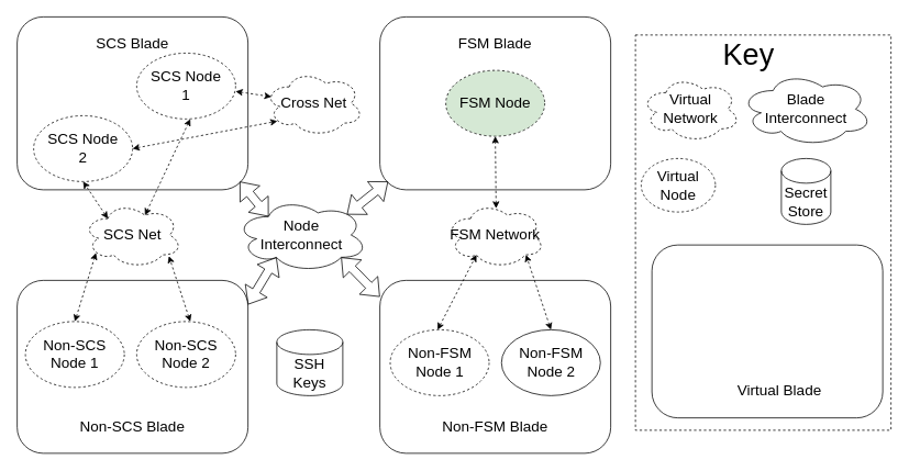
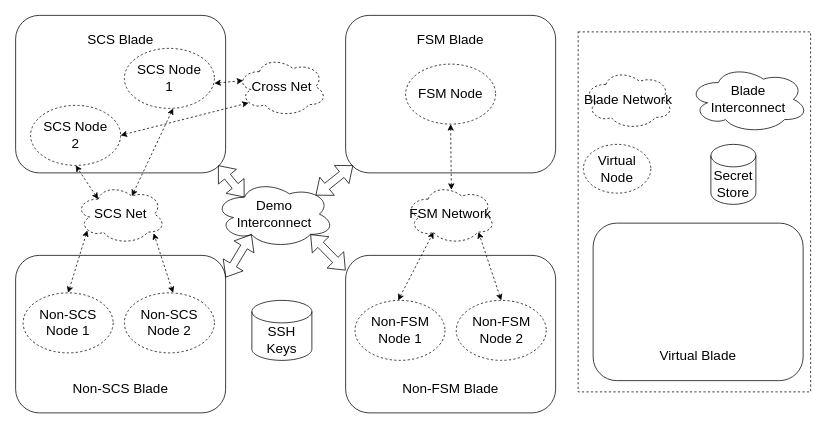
  <mxCell id="0" />
  <mxCell id="1" parent="0" />
  <mxCell id="2" value="" style="rounded=0;whiteSpace=wrap;html=1;dashed=1;fontSize=18;strokeWidth=1;fillColor=none;" vertex="1" parent="1"><mxGeometry x="770" y="42" width="310" height="480" as="geometry" /></mxCell>
  <mxCell id="3" value="" style="rounded=1;whiteSpace=wrap;html=1;" vertex="1" parent="1"><mxGeometry x="20" y="20" width="280" height="210" as="geometry" /></mxCell>
  <mxCell id="4" value="" style="rounded=1;whiteSpace=wrap;html=1;" vertex="1" parent="1"><mxGeometry x="460" y="20" width="280" height="210" as="geometry" /></mxCell>
  <mxCell id="5" value="" style="rounded=1;whiteSpace=wrap;html=1;" vertex="1" parent="1"><mxGeometry x="20" y="340" width="280" height="210" as="geometry" /></mxCell>
  <mxCell id="6" value="" style="rounded=1;whiteSpace=wrap;html=1;" vertex="1" parent="1"><mxGeometry x="460" y="340" width="280" height="210" as="geometry" /></mxCell>
- <mxCell id="7" value="Node&lt;br&gt;Interconnect" style="ellipse;shape=cloud;whiteSpace=wrap;html=1;fontSize=18;" vertex="1" parent="1"><mxGeometry x="285" y="240" width="160" height="90" as="geometry" /></mxCell>
+ <mxCell id="7" value="Demo&lt;br&gt;Interconnect" style="ellipse;shape=cloud;whiteSpace=wrap;html=1;fontSize=18;" vertex="1" parent="1"><mxGeometry x="285" y="240" width="160" height="90" as="geometry" /></mxCell>
  <mxCell id="8" value="" style="shape=flexArrow;endArrow=classic;startArrow=classic;html=1;rounded=0;fontSize=18;entryX=0.31;entryY=0.8;entryDx=0;entryDy=0;entryPerimeter=0;exitX=1;exitY=0.14;exitDx=0;exitDy=0;exitPerimeter=0;" edge="1" parent="1" source="5" target="7"><mxGeometry width="100" height="100" relative="1" as="geometry"><mxPoint x="290" y="350" as="sourcePoint" /><mxPoint x="390" y="250" as="targetPoint" /></mxGeometry></mxCell>
  <mxCell id="9" value="" style="shape=flexArrow;endArrow=classic;startArrow=classic;html=1;rounded=0;fontSize=18;entryX=0.8;entryY=0.8;entryDx=0;entryDy=0;entryPerimeter=0;" edge="1" parent="1" target="7"><mxGeometry width="100" height="100" relative="1" as="geometry"><mxPoint x="460" y="360" as="sourcePoint" /><mxPoint x="560" y="260" as="targetPoint" /></mxGeometry></mxCell>
  <mxCell id="10" value="" style="shape=flexArrow;endArrow=classic;startArrow=classic;html=1;rounded=0;fontSize=18;entryX=0.25;entryY=0.25;entryDx=0;entryDy=0;entryPerimeter=0;" edge="1" parent="1" target="7"><mxGeometry width="100" height="100" relative="1" as="geometry"><mxPoint x="290" y="220" as="sourcePoint" /><mxPoint x="390" y="120" as="targetPoint" /></mxGeometry></mxCell>
  <mxCell id="11" value="" style="shape=flexArrow;endArrow=classic;startArrow=classic;html=1;rounded=0;fontSize=18;" edge="1" parent="1"><mxGeometry width="100" height="100" relative="1" as="geometry"><mxPoint x="420" y="260" as="sourcePoint" /><mxPoint x="470" y="220" as="targetPoint" /></mxGeometry></mxCell>
  <mxCell id="12" value="SCS Blade" style="rounded=1;whiteSpace=wrap;html=1;fontSize=18;strokeWidth=0;strokeColor=none;fillColor=none;" vertex="1" parent="1"><mxGeometry x="40" y="22" width="240" height="60" as="geometry" /></mxCell>
  <mxCell id="13" value="FSM Blade" style="rounded=1;whiteSpace=wrap;html=1;fontSize=18;strokeWidth=0;strokeColor=none;fillColor=none;" vertex="1" parent="1"><mxGeometry x="480" y="22" width="240" height="60" as="geometry" /></mxCell>
  <mxCell id="14" value="Non-SCS Blade" style="rounded=1;whiteSpace=wrap;html=1;fontSize=18;strokeWidth=0;strokeColor=none;fillColor=none;" vertex="1" parent="1"><mxGeometry x="40" y="488" width="240" height="60" as="geometry" /></mxCell>
  <mxCell id="15" value="Non-FSM Blade" style="rounded=1;whiteSpace=wrap;html=1;fontSize=18;strokeWidth=0;strokeColor=none;fillColor=none;" vertex="1" parent="1"><mxGeometry x="480" y="488" width="240" height="60" as="geometry" /></mxCell>
  <mxCell id="16" value="SCS Net" style="ellipse;shape=cloud;whiteSpace=wrap;html=1;fontSize=18;strokeWidth=1;dashed=1;" vertex="1" parent="1"><mxGeometry x="100" y="245" width="120" height="80" as="geometry" /></mxCell>
  <mxCell id="17" value="FSM Network" style="ellipse;shape=cloud;whiteSpace=wrap;html=1;fontSize=18;strokeWidth=1;dashed=1;" vertex="1" parent="1"><mxGeometry x="540" y="245" width="120" height="80" as="geometry" /></mxCell>
- <mxCell id="18" value="Cross Net" style="ellipse;shape=cloud;whiteSpace=wrap;html=1;fontSize=18;strokeWidth=1;dashed=1;" vertex="1" parent="1"><mxGeometry x="320" y="85" width="120" height="80" as="geometry" /></mxCell>
+ <mxCell id="18" value="Cross Net" style="ellipse;shape=cloud;whiteSpace=wrap;html=1;fontSize=18;strokeWidth=1;dashed=1;" vertex="1" parent="1"><mxGeometry x="315" y="75" width="120" height="80" as="geometry" /></mxCell>
  <mxCell id="19" value="SCS Node&lt;br&gt;2" style="ellipse;whiteSpace=wrap;html=1;dashed=1;fontSize=18;strokeWidth=1;" vertex="1" parent="1"><mxGeometry x="40" y="140" width="120" height="80" as="geometry" /></mxCell>
  <mxCell id="20" value="SCS Node&lt;br&gt;1" style="ellipse;whiteSpace=wrap;html=1;dashed=1;fontSize=18;strokeWidth=1;" vertex="1" parent="1"><mxGeometry x="165" y="64" width="120" height="80" as="geometry" /></mxCell>
  <mxCell id="21" value="Non-SCS Node 1" style="ellipse;whiteSpace=wrap;html=1;dashed=1;fontSize=18;strokeWidth=1;" vertex="1" parent="1"><mxGeometry x="30" y="390" width="120" height="80" as="geometry" /></mxCell>
  <mxCell id="22" value="Non-SCS Node 2" style="ellipse;whiteSpace=wrap;html=1;dashed=1;fontSize=18;strokeWidth=1;" vertex="1" parent="1"><mxGeometry x="165" y="390" width="120" height="80" as="geometry" /></mxCell>
  <mxCell id="23" value="Non-FSM Node 1" style="ellipse;whiteSpace=wrap;html=1;dashed=1;fontSize=18;strokeWidth=1;" vertex="1" parent="1"><mxGeometry x="472.5" y="400" width="120" height="80" as="geometry" /></mxCell>
- <mxCell id="24" value="Non-FSM Node 2" style="ellipse;whiteSpace=wrap;html=1;dashed=0;fontSize=18;strokeWidth=1;" vertex="1" parent="1"><mxGeometry x="607.5" y="400" width="120" height="80" as="geometry" /></mxCell>
- <mxCell id="25" value="FSM Node" style="ellipse;whiteSpace=wrap;html=1;dashed=1;fontSize=18;strokeWidth=1;fillColor=#d5e8d4;" vertex="1" parent="1"><mxGeometry x="540" y="85" width="120" height="80" as="geometry" /></mxCell>
+ <mxCell id="24" value="Non-FSM Node 2" style="ellipse;whiteSpace=wrap;html=1;dashed=1;fontSize=18;strokeWidth=1;" vertex="1" parent="1"><mxGeometry x="607.5" y="400" width="120" height="80" as="geometry" /></mxCell>
+ <mxCell id="25" value="FSM Node" style="ellipse;whiteSpace=wrap;html=1;dashed=1;fontSize=18;strokeWidth=1;" vertex="1" parent="1"><mxGeometry x="540" y="85" width="120" height="80" as="geometry" /></mxCell>
  <mxCell id="26" value="" style="endArrow=classic;startArrow=classic;html=1;rounded=0;fontSize=18;entryX=0.13;entryY=0.77;entryDx=0;entryDy=0;entryPerimeter=0;dashed=1;" edge="1" parent="1" target="16"><mxGeometry width="50" height="50" relative="1" as="geometry"><mxPoint x="90" y="390" as="sourcePoint" /><mxPoint x="140" y="340" as="targetPoint" /></mxGeometry></mxCell>
  <mxCell id="27" value="" style="endArrow=classic;startArrow=classic;html=1;rounded=0;fontSize=18;entryX=0.867;entryY=0.819;entryDx=0;entryDy=0;entryPerimeter=0;dashed=1;" edge="1" parent="1" target="16"><mxGeometry width="50" height="50" relative="1" as="geometry"><mxPoint x="230" y="390" as="sourcePoint" /><mxPoint x="255.6" y="306.6" as="targetPoint" /></mxGeometry></mxCell>
  <mxCell id="28" value="" style="endArrow=classic;startArrow=classic;html=1;rounded=0;fontSize=18;entryX=0.867;entryY=0.819;entryDx=0;entryDy=0;entryPerimeter=0;exitX=0.25;exitY=0.25;exitDx=0;exitDy=0;exitPerimeter=0;dashed=1;" edge="1" parent="1" source="16"><mxGeometry width="50" height="50" relative="1" as="geometry"><mxPoint x="125.96" y="299.48" as="sourcePoint" /><mxPoint x="100" y="220" as="targetPoint" /></mxGeometry></mxCell>
  <mxCell id="29" value="" style="endArrow=classic;startArrow=classic;html=1;rounded=0;fontSize=18;entryX=0.867;entryY=0.819;entryDx=0;entryDy=0;entryPerimeter=0;exitX=0.625;exitY=0.2;exitDx=0;exitDy=0;exitPerimeter=0;dashed=1;" edge="1" parent="1" source="16"><mxGeometry width="50" height="50" relative="1" as="geometry"><mxPoint x="260" y="189" as="sourcePoint" /><mxPoint x="230" y="144" as="targetPoint" /></mxGeometry></mxCell>
  <mxCell id="30" value="" style="endArrow=classic;startArrow=classic;html=1;rounded=0;fontSize=18;entryX=0.07;entryY=0.4;entryDx=0;entryDy=0;entryPerimeter=0;exitX=0.625;exitY=0.2;exitDx=0;exitDy=0;exitPerimeter=0;dashed=1;" edge="1" parent="1" target="18"><mxGeometry width="50" height="50" relative="1" as="geometry"><mxPoint x="285" y="110.5" as="sourcePoint" /><mxPoint x="340" y="-6.5" as="targetPoint" /></mxGeometry></mxCell>
  <mxCell id="31" value="" style="endArrow=classic;startArrow=classic;html=1;rounded=0;fontSize=18;entryX=0.31;entryY=0.8;entryDx=0;entryDy=0;entryPerimeter=0;dashed=1;" edge="1" parent="1" target="17"><mxGeometry width="50" height="50" relative="1" as="geometry"><mxPoint x="530" y="400" as="sourcePoint" /><mxPoint x="580" y="350" as="targetPoint" /></mxGeometry></mxCell>
  <mxCell id="32" value="" style="endArrow=classic;startArrow=classic;html=1;rounded=0;fontSize=18;entryX=0.31;entryY=0.8;entryDx=0;entryDy=0;entryPerimeter=0;exitX=0.5;exitY=0;exitDx=0;exitDy=0;dashed=1;" edge="1" parent="1" source="24"><mxGeometry width="50" height="50" relative="1" as="geometry"><mxPoint x="590" y="400" as="sourcePoint" /><mxPoint x="637.2" y="309" as="targetPoint" /></mxGeometry></mxCell>
  <mxCell id="33" value="" style="endArrow=classic;startArrow=classic;html=1;rounded=0;fontSize=18;entryX=0.31;entryY=0.8;entryDx=0;entryDy=0;entryPerimeter=0;exitX=0.508;exitY=0.094;exitDx=0;exitDy=0;exitPerimeter=0;dashed=1;" edge="1" parent="1" source="17"><mxGeometry width="50" height="50" relative="1" as="geometry"><mxPoint x="630.3" y="256" as="sourcePoint" /><mxPoint x="600" y="165" as="targetPoint" /></mxGeometry></mxCell>
  <mxCell id="34" value="Virtual Node" style="ellipse;whiteSpace=wrap;html=1;dashed=1;fontSize=18;strokeWidth=1;" vertex="1" parent="1"><mxGeometry x="777" y="192" width="90" height="65" as="geometry" /></mxCell>
  <mxCell id="35" value="" style="rounded=1;whiteSpace=wrap;html=1;" vertex="1" parent="1"><mxGeometry x="790" y="297" width="280" height="210" as="geometry" /></mxCell>
- <mxCell id="36" value="Virtual Blade" style="rounded=1;whiteSpace=wrap;html=1;fontSize=18;strokeWidth=0;strokeColor=none;fillColor=none;" vertex="1" parent="1"><mxGeometry x="825" y="444" width="240" height="60" as="geometry" /></mxCell>
- <mxCell id="37" value="Virtual Network" style="ellipse;shape=cloud;whiteSpace=wrap;html=1;dashed=1;fontSize=18;strokeWidth=1;" vertex="1" parent="1"><mxGeometry x="777" y="92" width="120" height="80" as="geometry" /></mxCell>
- <mxCell id="38" value="Blade&lt;br&gt;Interconnect" style="ellipse;shape=cloud;whiteSpace=wrap;html=1;fontSize=18;" vertex="1" parent="1"><mxGeometry x="897" y="87" width="160" height="90" as="geometry" /></mxCell>
- <mxCell id="39" value="&lt;font style=&quot;font-size: 36px&quot;&gt;Key&lt;/font&gt;" style="text;html=1;align=center;verticalAlign=middle;resizable=0;points=[];autosize=1;strokeColor=none;fillColor=none;fontSize=18;" vertex="1" parent="1"><mxGeometry x="867" y="51" width="80" height="30" as="geometry" /></mxCell>
+ <mxCell id="36" value="Virtual Blade" style="rounded=1;whiteSpace=wrap;html=1;fontSize=18;strokeWidth=0;strokeColor=none;fillColor=none;" vertex="1" parent="1"><mxGeometry x="810" y="444" width="240" height="60" as="geometry" /></mxCell>
+ <mxCell id="37" value="Blade Network" style="ellipse;shape=cloud;whiteSpace=wrap;html=1;dashed=1;fontSize=18;strokeWidth=1;" vertex="1" parent="1"><mxGeometry x="777" y="92" width="120" height="80" as="geometry" /></mxCell>
+ <mxCell id="38" value="Blade&lt;br&gt;Interconnect" style="ellipse;shape=cloud;whiteSpace=wrap;html=1;fontSize=18;" vertex="1" parent="1"><mxGeometry x="917" y="87" width="160" height="90" as="geometry" /></mxCell>
  <mxCell id="40" value="SSH&lt;br&gt;Keys" style="shape=cylinder3;whiteSpace=wrap;html=1;boundedLbl=1;backgroundOutline=1;size=15;fontSize=18;strokeColor=default;strokeWidth=1;fillColor=none;" vertex="1" parent="1"><mxGeometry x="335" y="400" width="80" height="80" as="geometry" /></mxCell>
  <mxCell id="41" value="Secret&lt;br&gt;Store" style="shape=cylinder3;whiteSpace=wrap;html=1;boundedLbl=1;backgroundOutline=1;size=15;fontSize=18;strokeColor=default;strokeWidth=1;fillColor=none;" vertex="1" parent="1"><mxGeometry x="947" y="192" width="60" height="80" as="geometry" /></mxCell>
  <mxCell id="42" value="" style="endArrow=classic;startArrow=classic;html=1;rounded=0;dashed=1;fontSize=18;entryX=0.13;entryY=0.77;entryDx=0;entryDy=0;entryPerimeter=0;" edge="1" parent="1" target="18"><mxGeometry width="50" height="50" relative="1" as="geometry"><mxPoint x="160" y="180" as="sourcePoint" /><mxPoint x="210" y="130" as="targetPoint" /></mxGeometry></mxCell>
